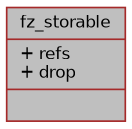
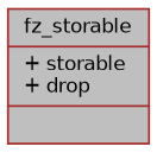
  digraph {
-   n1 [color=brown fillcolor=grey75 fontcolor=black fontname=Helvetica fontsize=10 height=0.2 label="{fz_storable\n|+ refs\l+ drop\l|}" shape=record style=filled width=0.4]
+   n1 [color=brown fillcolor=grey75 fontcolor=black fontname=Helvetica fontsize=10 height=0.2 label="{fz_storable\n|+ storable\l+ drop\l|}" shape=record style=filled width=0.4]
  }
